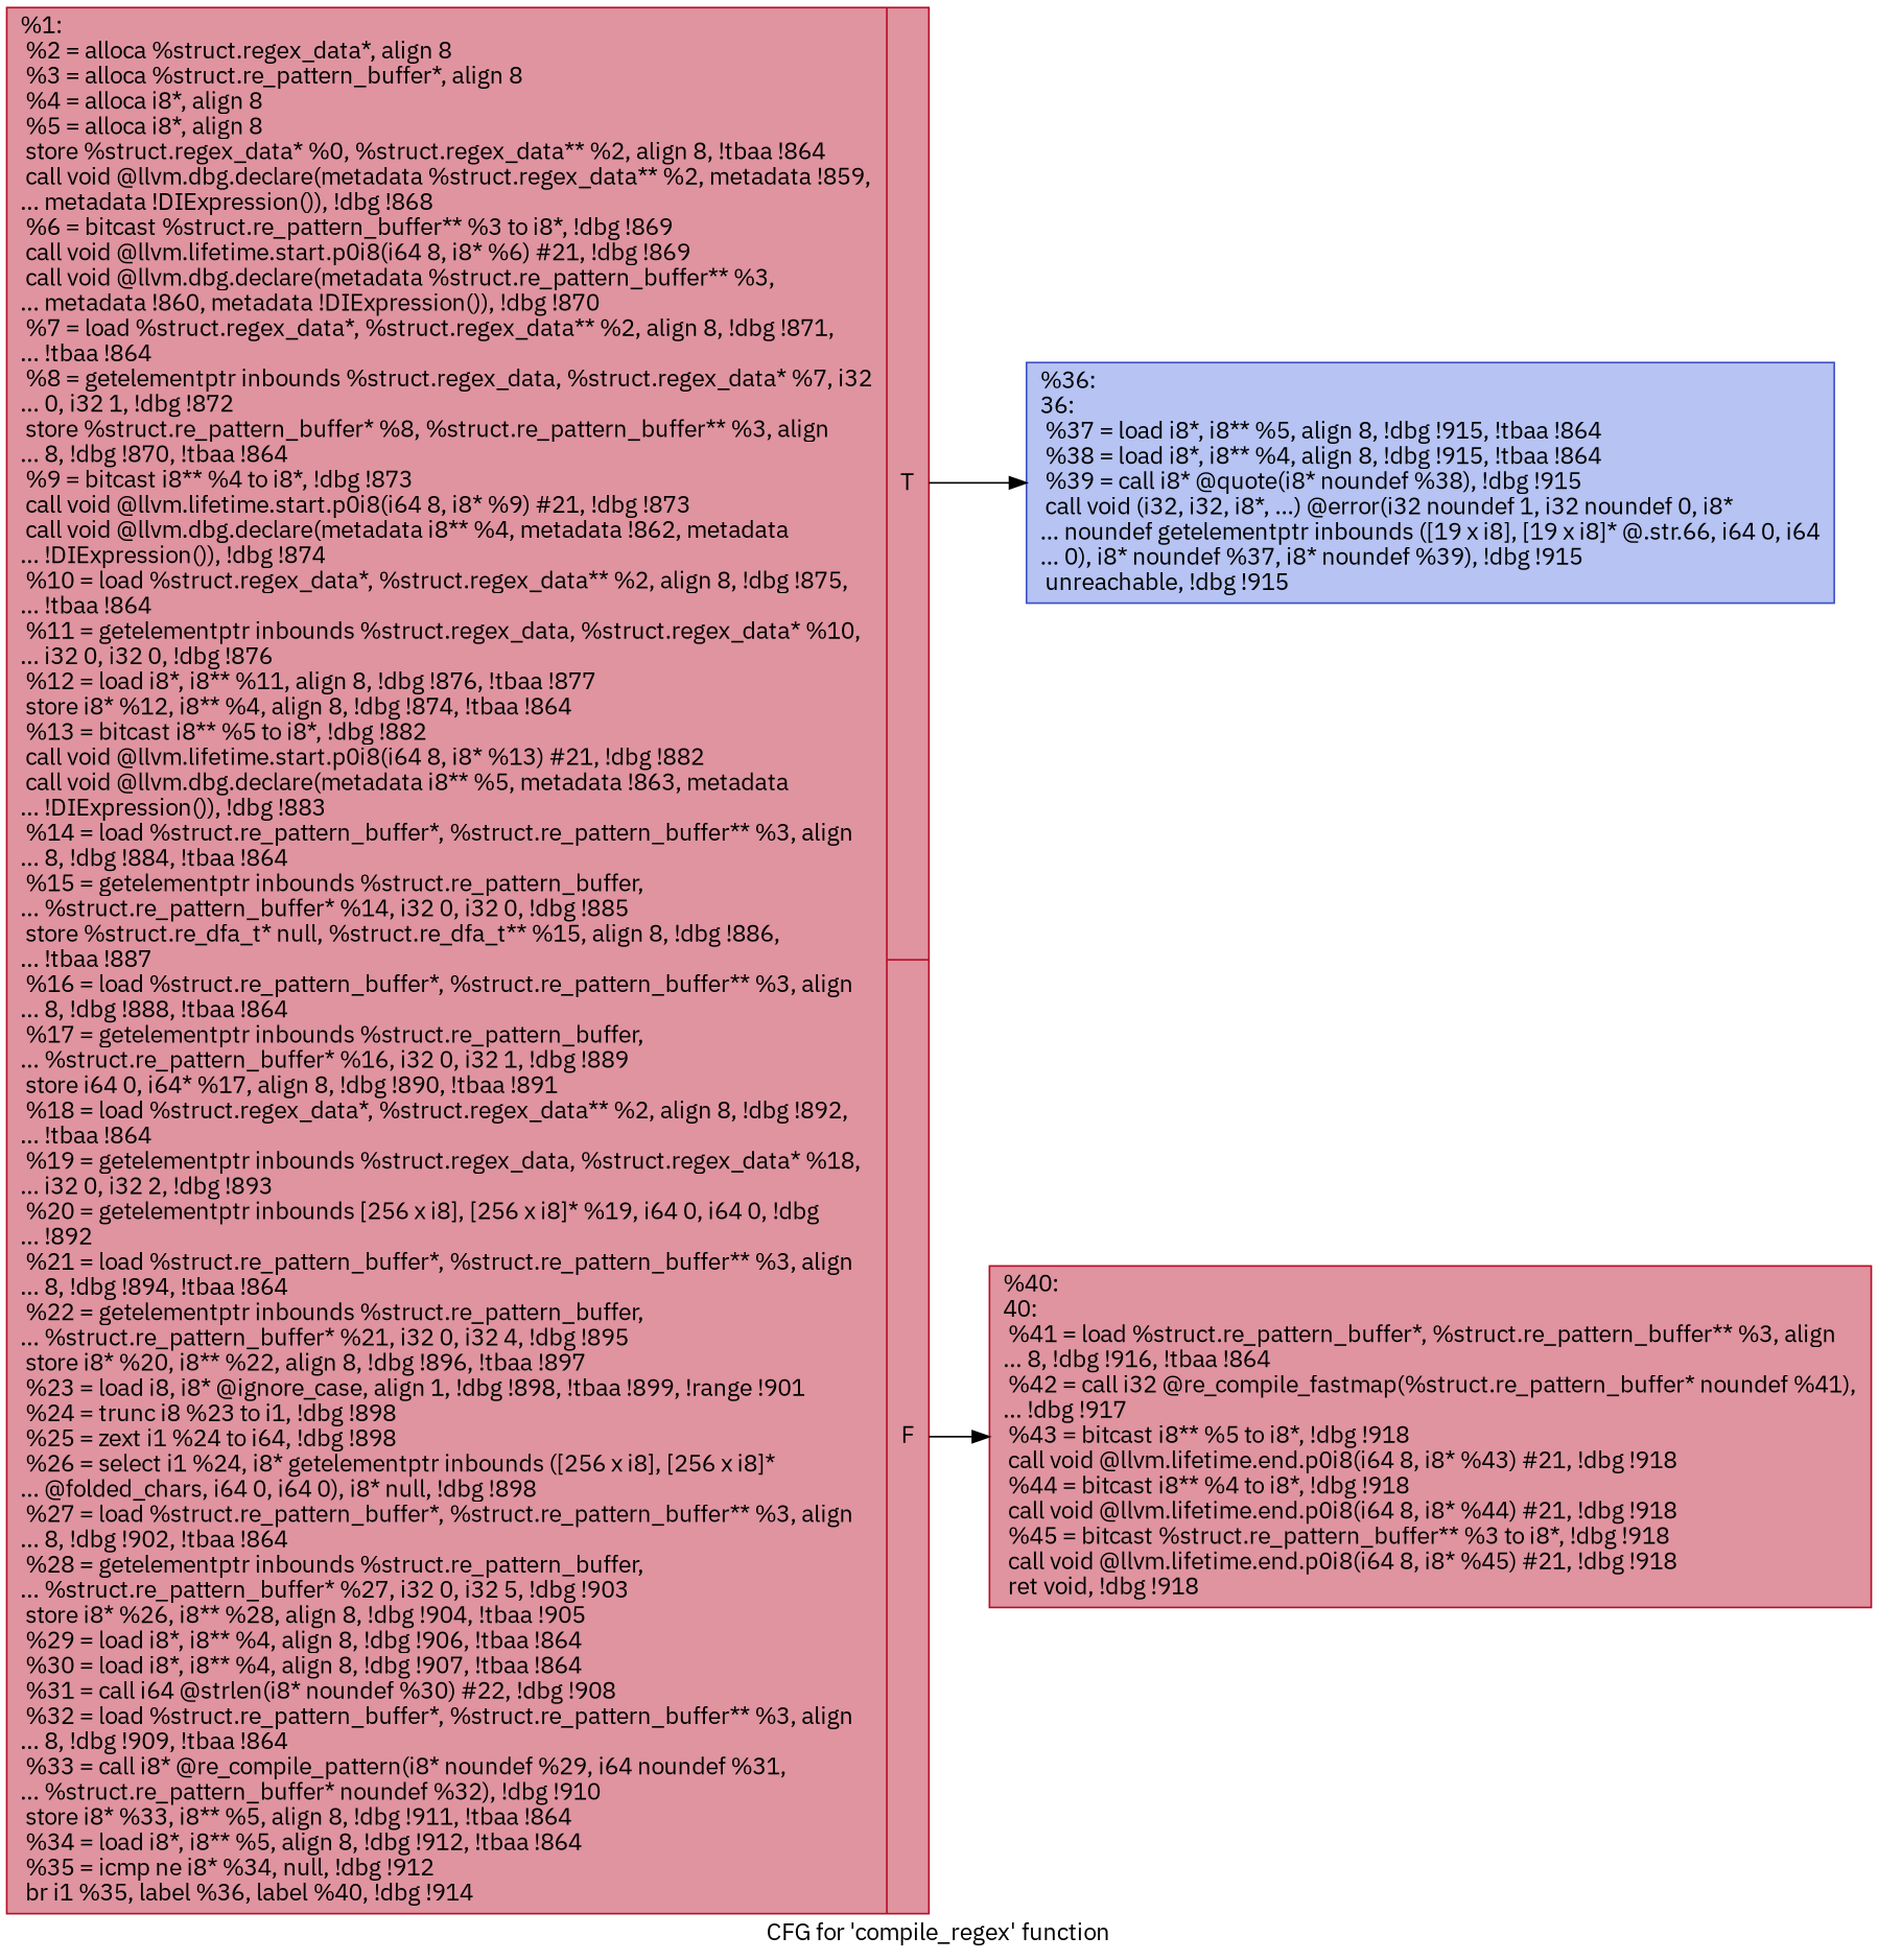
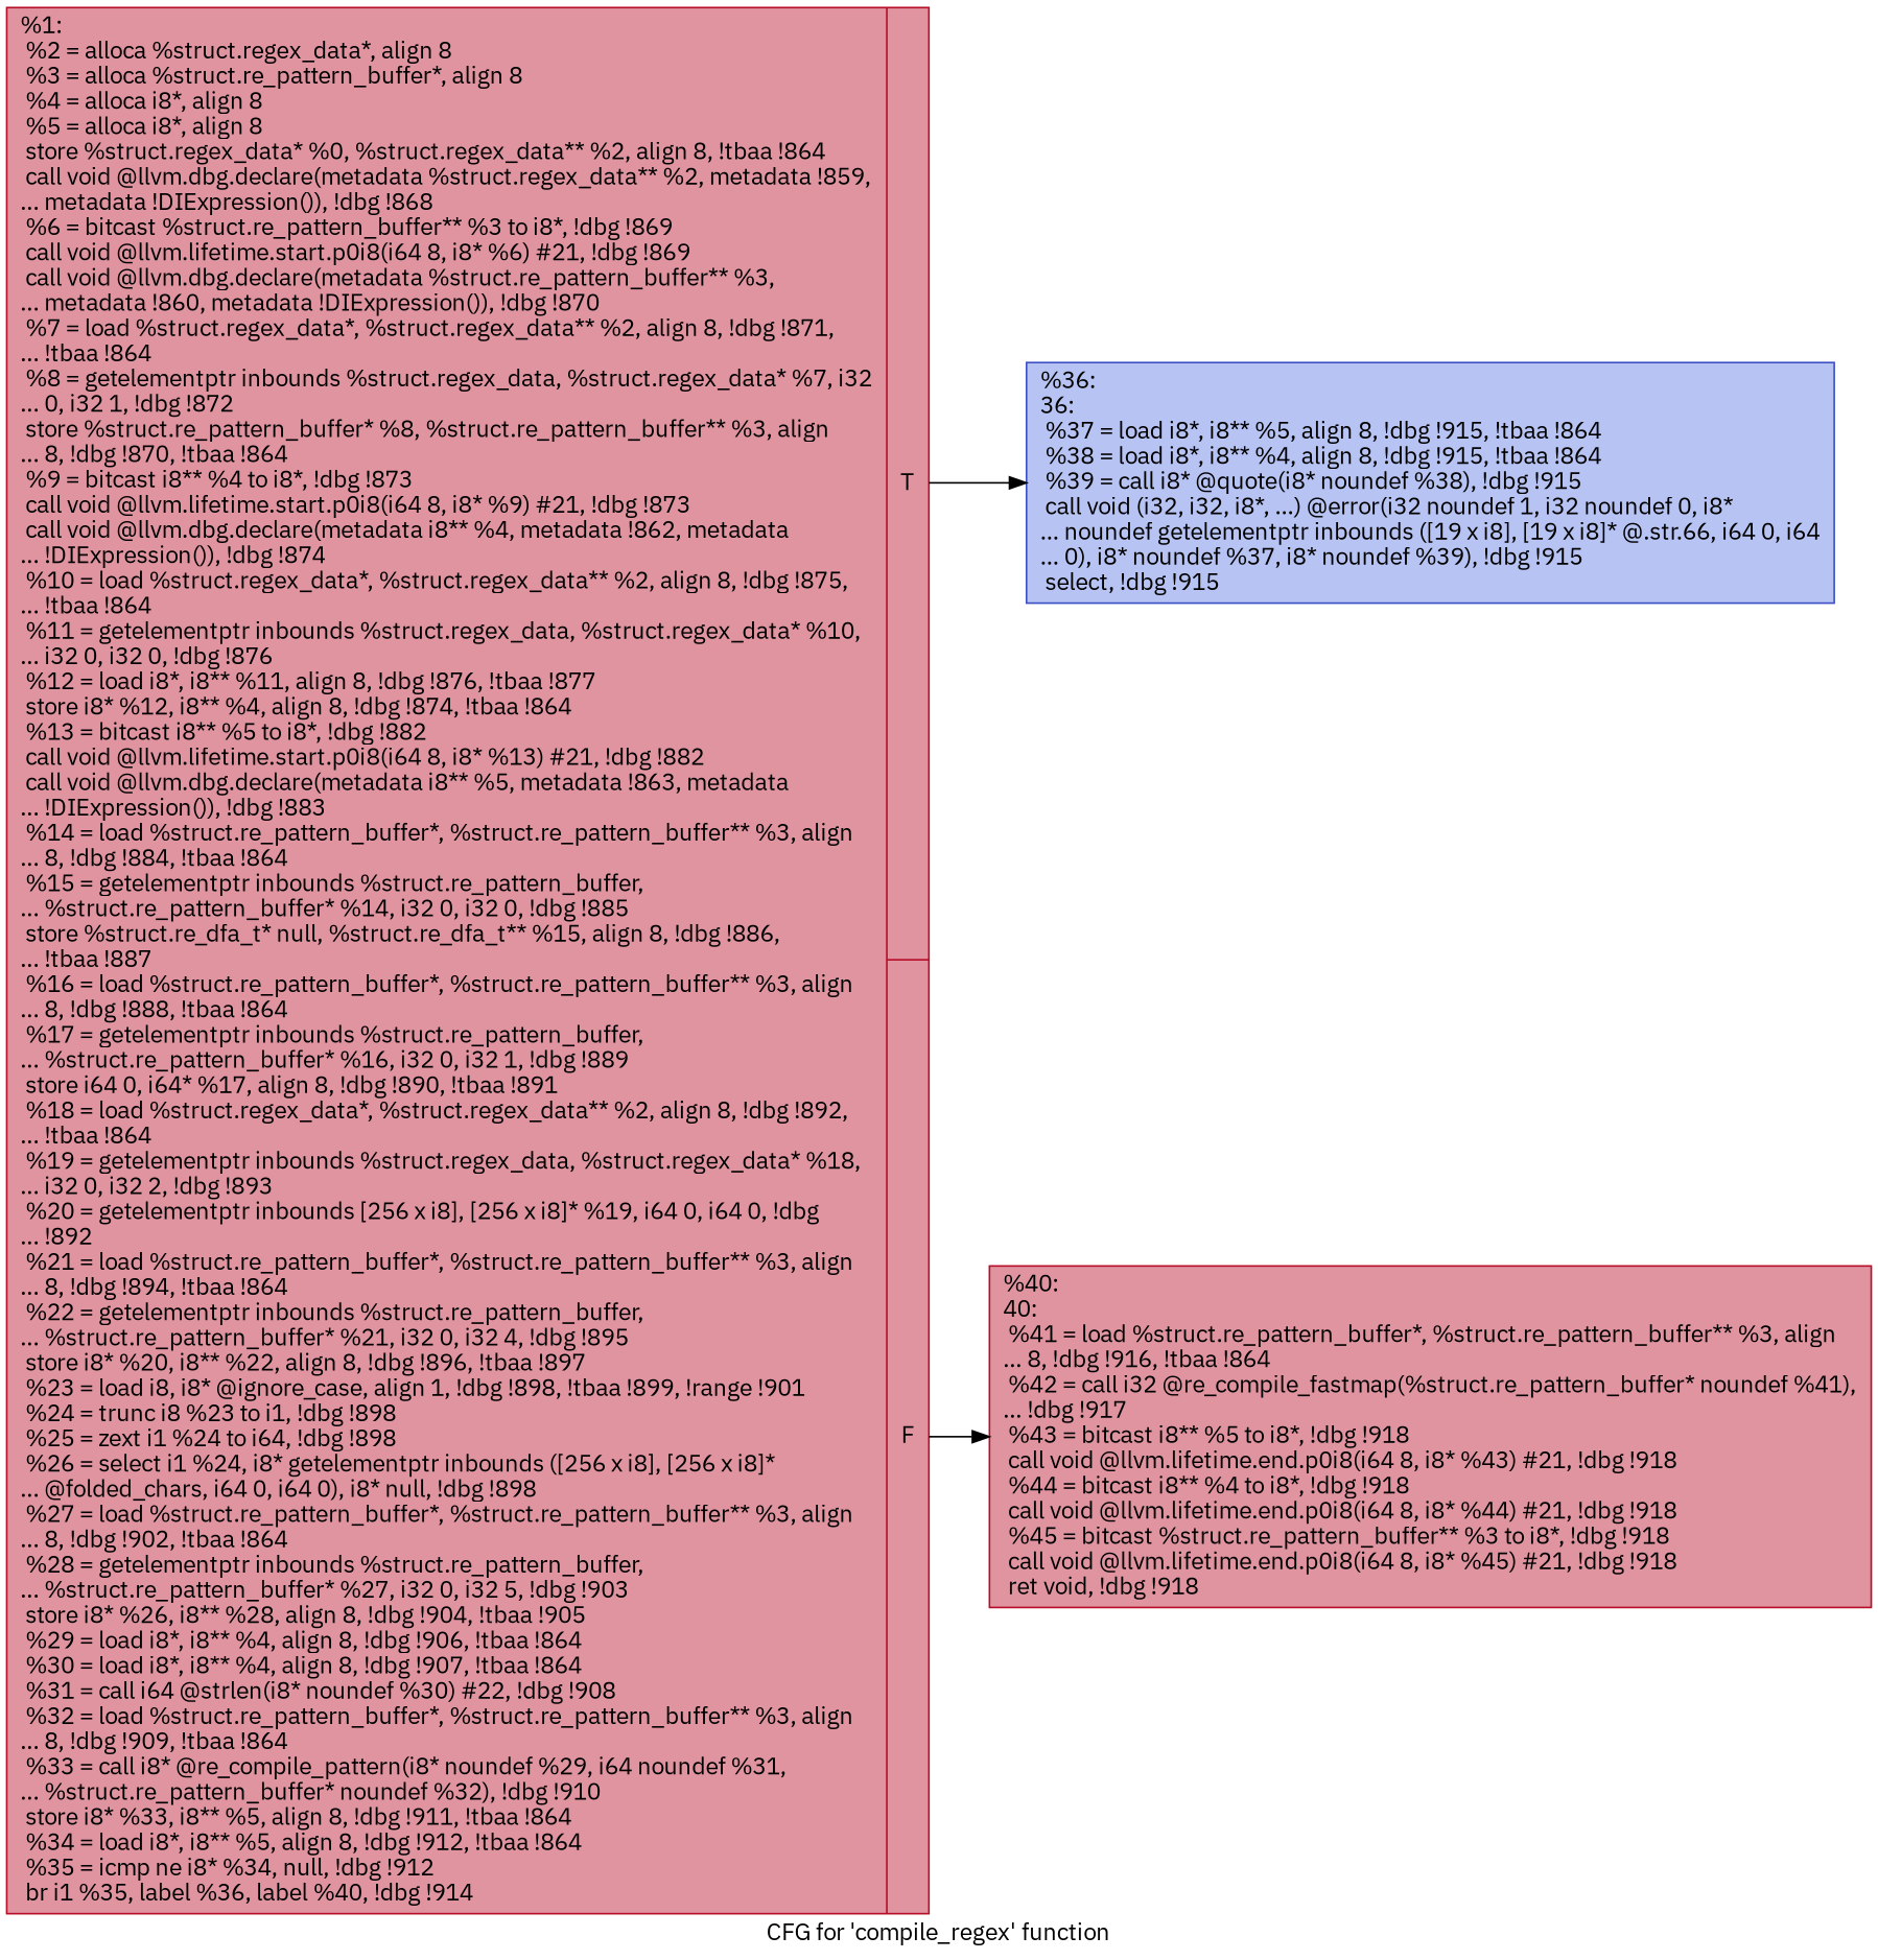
  digraph {
    label="CFG for 'compile_regex' function"
    rankdir=LR
    fontname="IBM Plex Sans"
    node [color="#b70d28ff" fillcolor="#b70d2870" shape=record style=filled fontname="IBM Plex Sans"]
    edge [fontname="IBM Plex Sans"]
    n1 [label="{%1:\l  %2 = alloca %struct.regex_data*, align 8\l  %3 = alloca %struct.re_pattern_buffer*, align 8\l  %4 = alloca i8*, align 8\l  %5 = alloca i8*, align 8\l  store %struct.regex_data* %0, %struct.regex_data** %2, align 8, !tbaa !864\l  call void @llvm.dbg.declare(metadata %struct.regex_data** %2, metadata !859,\l... metadata !DIExpression()), !dbg !868\l  %6 = bitcast %struct.re_pattern_buffer** %3 to i8*, !dbg !869\l  call void @llvm.lifetime.start.p0i8(i64 8, i8* %6) #21, !dbg !869\l  call void @llvm.dbg.declare(metadata %struct.re_pattern_buffer** %3,\l... metadata !860, metadata !DIExpression()), !dbg !870\l  %7 = load %struct.regex_data*, %struct.regex_data** %2, align 8, !dbg !871,\l... !tbaa !864\l  %8 = getelementptr inbounds %struct.regex_data, %struct.regex_data* %7, i32\l... 0, i32 1, !dbg !872\l  store %struct.re_pattern_buffer* %8, %struct.re_pattern_buffer** %3, align\l... 8, !dbg !870, !tbaa !864\l  %9 = bitcast i8** %4 to i8*, !dbg !873\l  call void @llvm.lifetime.start.p0i8(i64 8, i8* %9) #21, !dbg !873\l  call void @llvm.dbg.declare(metadata i8** %4, metadata !862, metadata\l... !DIExpression()), !dbg !874\l  %10 = load %struct.regex_data*, %struct.regex_data** %2, align 8, !dbg !875,\l... !tbaa !864\l  %11 = getelementptr inbounds %struct.regex_data, %struct.regex_data* %10,\l... i32 0, i32 0, !dbg !876\l  %12 = load i8*, i8** %11, align 8, !dbg !876, !tbaa !877\l  store i8* %12, i8** %4, align 8, !dbg !874, !tbaa !864\l  %13 = bitcast i8** %5 to i8*, !dbg !882\l  call void @llvm.lifetime.start.p0i8(i64 8, i8* %13) #21, !dbg !882\l  call void @llvm.dbg.declare(metadata i8** %5, metadata !863, metadata\l... !DIExpression()), !dbg !883\l  %14 = load %struct.re_pattern_buffer*, %struct.re_pattern_buffer** %3, align\l... 8, !dbg !884, !tbaa !864\l  %15 = getelementptr inbounds %struct.re_pattern_buffer,\l... %struct.re_pattern_buffer* %14, i32 0, i32 0, !dbg !885\l  store %struct.re_dfa_t* null, %struct.re_dfa_t** %15, align 8, !dbg !886,\l... !tbaa !887\l  %16 = load %struct.re_pattern_buffer*, %struct.re_pattern_buffer** %3, align\l... 8, !dbg !888, !tbaa !864\l  %17 = getelementptr inbounds %struct.re_pattern_buffer,\l... %struct.re_pattern_buffer* %16, i32 0, i32 1, !dbg !889\l  store i64 0, i64* %17, align 8, !dbg !890, !tbaa !891\l  %18 = load %struct.regex_data*, %struct.regex_data** %2, align 8, !dbg !892,\l... !tbaa !864\l  %19 = getelementptr inbounds %struct.regex_data, %struct.regex_data* %18,\l... i32 0, i32 2, !dbg !893\l  %20 = getelementptr inbounds [256 x i8], [256 x i8]* %19, i64 0, i64 0, !dbg\l... !892\l  %21 = load %struct.re_pattern_buffer*, %struct.re_pattern_buffer** %3, align\l... 8, !dbg !894, !tbaa !864\l  %22 = getelementptr inbounds %struct.re_pattern_buffer,\l... %struct.re_pattern_buffer* %21, i32 0, i32 4, !dbg !895\l  store i8* %20, i8** %22, align 8, !dbg !896, !tbaa !897\l  %23 = load i8, i8* @ignore_case, align 1, !dbg !898, !tbaa !899, !range !901\l  %24 = trunc i8 %23 to i1, !dbg !898\l  %25 = zext i1 %24 to i64, !dbg !898\l  %26 = select i1 %24, i8* getelementptr inbounds ([256 x i8], [256 x i8]*\l... @folded_chars, i64 0, i64 0), i8* null, !dbg !898\l  %27 = load %struct.re_pattern_buffer*, %struct.re_pattern_buffer** %3, align\l... 8, !dbg !902, !tbaa !864\l  %28 = getelementptr inbounds %struct.re_pattern_buffer,\l... %struct.re_pattern_buffer* %27, i32 0, i32 5, !dbg !903\l  store i8* %26, i8** %28, align 8, !dbg !904, !tbaa !905\l  %29 = load i8*, i8** %4, align 8, !dbg !906, !tbaa !864\l  %30 = load i8*, i8** %4, align 8, !dbg !907, !tbaa !864\l  %31 = call i64 @strlen(i8* noundef %30) #22, !dbg !908\l  %32 = load %struct.re_pattern_buffer*, %struct.re_pattern_buffer** %3, align\l... 8, !dbg !909, !tbaa !864\l  %33 = call i8* @re_compile_pattern(i8* noundef %29, i64 noundef %31,\l... %struct.re_pattern_buffer* noundef %32), !dbg !910\l  store i8* %33, i8** %5, align 8, !dbg !911, !tbaa !864\l  %34 = load i8*, i8** %5, align 8, !dbg !912, !tbaa !864\l  %35 = icmp ne i8* %34, null, !dbg !912\l  br i1 %35, label %36, label %40, !dbg !914\l|{<s0>T|<s1>F}}"]
-   n2 [color="#3d50c3ff" fillcolor="#5977e370" label="{%36:\l36:                                               \l  %37 = load i8*, i8** %5, align 8, !dbg !915, !tbaa !864\l  %38 = load i8*, i8** %4, align 8, !dbg !915, !tbaa !864\l  %39 = call i8* @quote(i8* noundef %38), !dbg !915\l  call void (i32, i32, i8*, ...) @error(i32 noundef 1, i32 noundef 0, i8*\l... noundef getelementptr inbounds ([19 x i8], [19 x i8]* @.str.66, i64 0, i64\l... 0), i8* noundef %37, i8* noundef %39), !dbg !915\l  unreachable, !dbg !915\l}"]
+   n2 [color="#3d50c3ff" fillcolor="#5977e370" label="{%36:\l36:                                               \l  %37 = load i8*, i8** %5, align 8, !dbg !915, !tbaa !864\l  %38 = load i8*, i8** %4, align 8, !dbg !915, !tbaa !864\l  %39 = call i8* @quote(i8* noundef %38), !dbg !915\l  call void (i32, i32, i8*, ...) @error(i32 noundef 1, i32 noundef 0, i8*\l... noundef getelementptr inbounds ([19 x i8], [19 x i8]* @.str.66, i64 0, i64\l... 0), i8* noundef %37, i8* noundef %39), !dbg !915\l  select, !dbg !915\l}"]
    n3 [label="{%40:\l40:                                               \l  %41 = load %struct.re_pattern_buffer*, %struct.re_pattern_buffer** %3, align\l... 8, !dbg !916, !tbaa !864\l  %42 = call i32 @re_compile_fastmap(%struct.re_pattern_buffer* noundef %41),\l... !dbg !917\l  %43 = bitcast i8** %5 to i8*, !dbg !918\l  call void @llvm.lifetime.end.p0i8(i64 8, i8* %43) #21, !dbg !918\l  %44 = bitcast i8** %4 to i8*, !dbg !918\l  call void @llvm.lifetime.end.p0i8(i64 8, i8* %44) #21, !dbg !918\l  %45 = bitcast %struct.re_pattern_buffer** %3 to i8*, !dbg !918\l  call void @llvm.lifetime.end.p0i8(i64 8, i8* %45) #21, !dbg !918\l  ret void, !dbg !918\l}"]
    n1 -> n2 [tailport=s0]
    n1 -> n3 [tailport=s1]
  }
